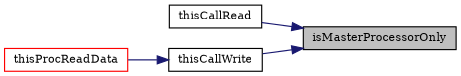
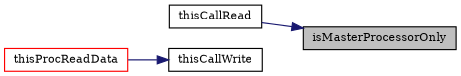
  digraph {
    fontname="DejaVu Serif"
    rankdir=RL
    node [color=black fillcolor=white fontname="DejaVu Serif" fontsize=10 shape=record style=filled]
    edge [color=midnightblue dir=back fontname="DejaVu Serif" fontsize=10 labelfontname=Helvetica labelfontsize=10 style=solid]
    n1 [fillcolor=grey75 fontcolor=black height=0.2 label=isMasterProcessorOnly width=0.4]
    n2 [height=0.2 label=thisCallRead width=0.4]
    n3 [height=0.2 label=thisCallWrite width=0.4]
    n4 [color=red height=0.2 label=thisProcReadData width=0.4]
    n1 -> n2
-   n1 -> n3
    n3 -> n4
  }
